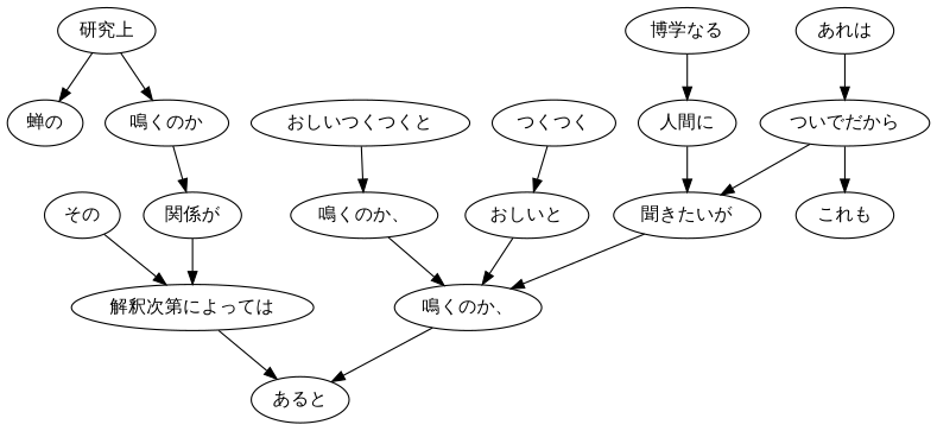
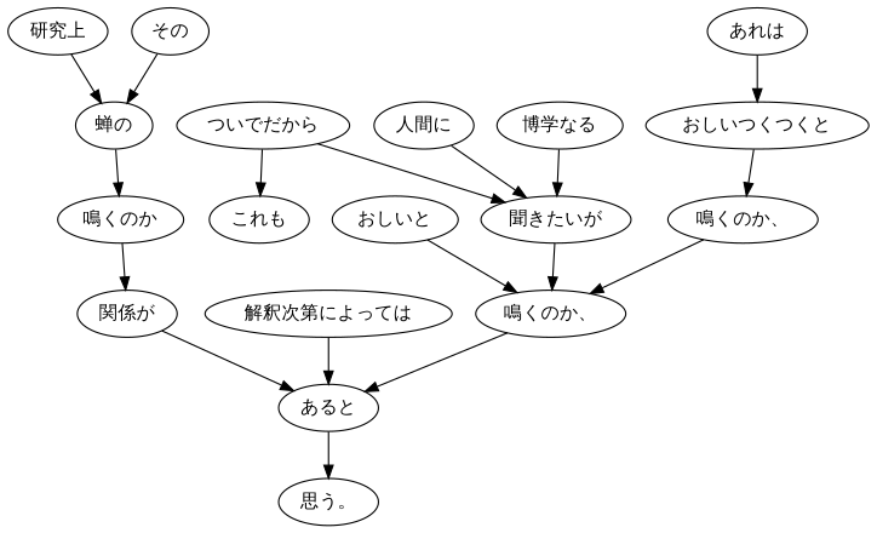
  digraph {
    n1 [label="これも"]
    n2 [label="ついでだから"]
    n3 [label="聞きたいが"]
    n4 [label="鳴くのか、"]
    n5 [label="博学なる"]
    n6 [label="人間に"]
    n7 [label="あると"]
    n8 [label="あれは"]
    n9 [label="おしいつくつくと"]
    n10 [label="鳴くのか、"]
-   n11 [label="つくつく"]
    n12 [label="おしいと"]
+   n13 [label="思う。"]
    n14 [label="その"]
    n15 [label="解釈次第によっては"]
    n16 [label="蝉の"]
    n17 [label="研究上"]
    n18 [label="鳴くのか"]
    n19 [label="関係が"]
    n2 -> n1
    n2 -> n3
    n3 -> n4
    n4 -> n7
-   n5 -> n6
+   n5 -> n3
    n6 -> n3
-   n8 -> n2
+   n7 -> n13
+   n8 -> n9
    n9 -> n10
    n10 -> n4
-   n11 -> n12
    n12 -> n4
-   n14 -> n15
+   n14 -> n16
    n15 -> n7
    n17 -> n16
-   n17 -> n18
+   n16 -> n18
    n18 -> n19
-   n19 -> n15
+   n19 -> n7
  }
